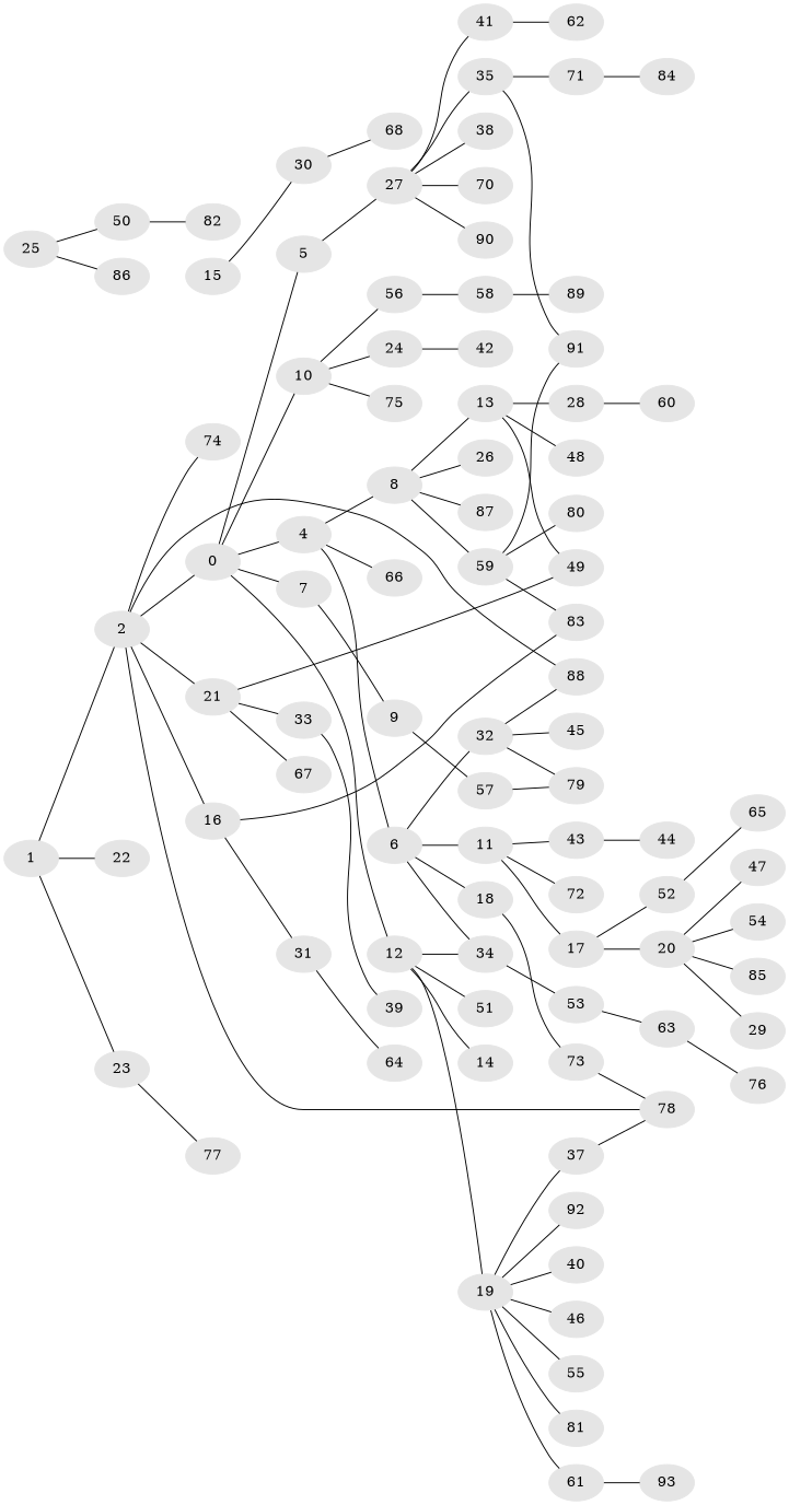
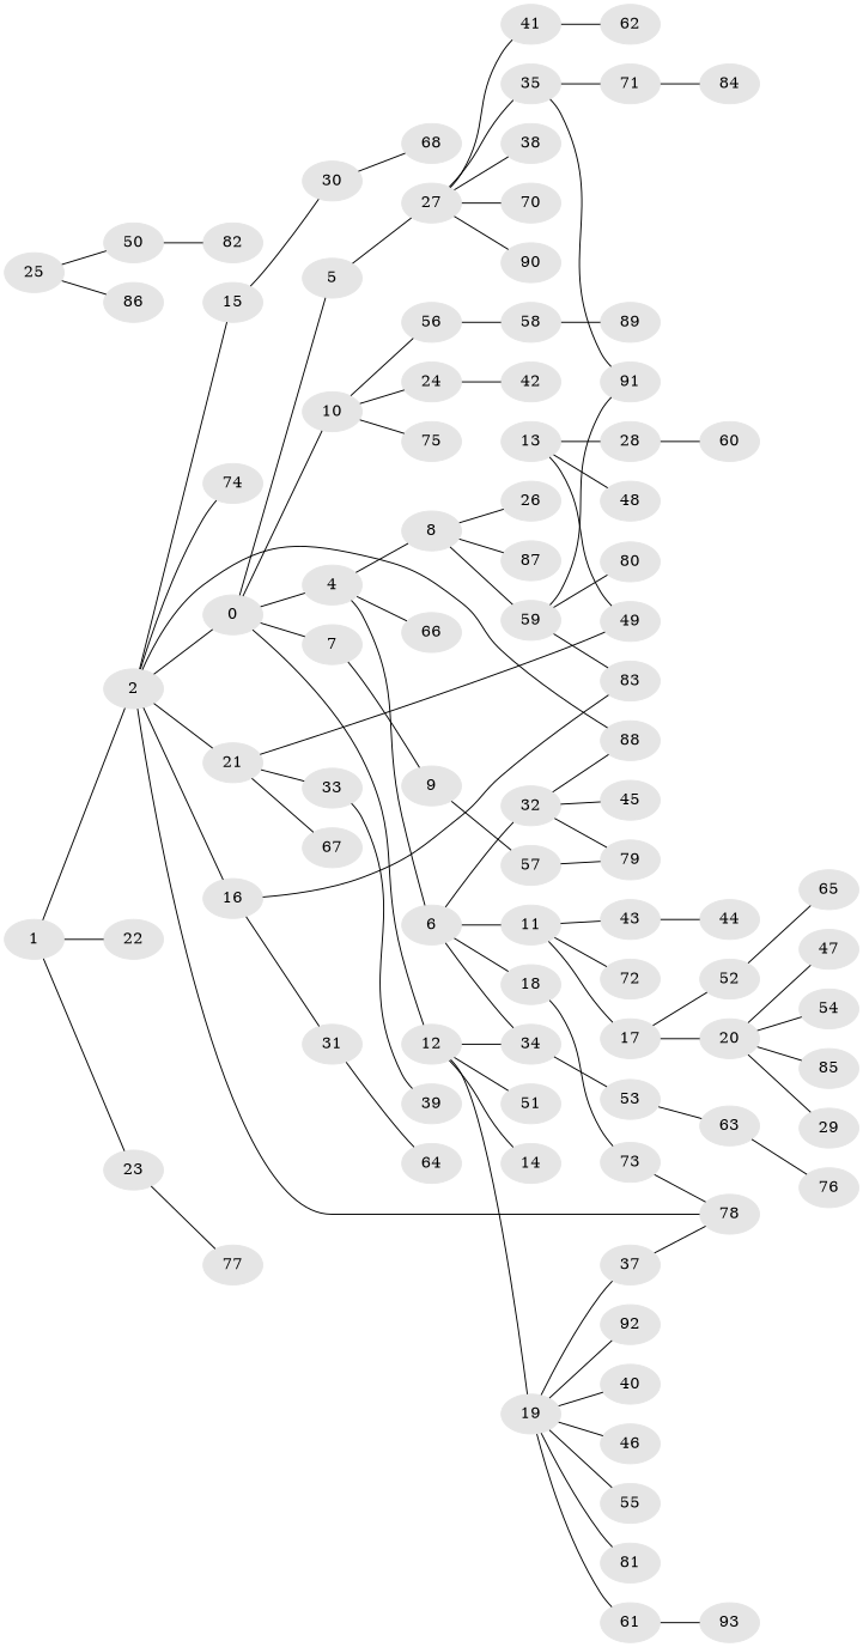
  graph {
    rankdir=LR
    node [color=gray90 style=filled]
    1
    2
    22
    23
    n5 [label=0]
    15
    16
    21
    74
    78
    88
    77
    4
    5
    7
    10
    12
    30
    31
    83
    49
    33
    67
    6
    8
    66
    27
    9
    24
    56
    75
    34
    14
    19
    51
    11
    18
    32
    13
    26
    59
    87
    35
    38
    41
    70
    90
    17
    43
    72
    73
    45
    79
    53
    57
    28
    48
    91
    80
    42
    58
    20
    52
    44
    37
    40
    46
    55
    61
    81
    92
    60
    68
    25
    50
    86
    64
    29
    47
    54
    85
    65
    93
    39
    82
    71
    62
    63
    84
    76
    89
    1 -- 2
    1 -- 22
    1 -- 23
    2 -- n5
+   2 -- 15
    2 -- 16
    2 -- 21
    2 -- 74
    2 -- 78
    2 -- 88
    23 -- 77
    n5 -- 4
    n5 -- 5
    n5 -- 7
    n5 -- 10
    n5 -- 12
    15 -- 30
    16 -- 31
    16 -- 83
    21 -- 49
    21 -- 33
    21 -- 67
    4 -- 6
    4 -- 8
    4 -- 66
    5 -- 27
    7 -- 9
    10 -- 24
    10 -- 56
    10 -- 75
    12 -- 34
    12 -- 14
    12 -- 19
    12 -- 51
    30 -- 68
    31 -- 64
    33 -- 39
    6 -- 34
    6 -- 11
    6 -- 18
    6 -- 32
-   8 -- 13
    8 -- 26
    8 -- 59
    8 -- 87
    27 -- 35
    27 -- 38
    27 -- 41
    27 -- 70
    27 -- 90
    9 -- 57
    24 -- 42
    56 -- 58
    34 -- 53
    19 -- 37
    19 -- 40
    19 -- 46
    19 -- 55
    19 -- 61
    19 -- 81
    19 -- 92
    11 -- 17
    11 -- 43
    11 -- 72
    18 -- 73
    32 -- 88
    32 -- 45
    32 -- 79
    13 -- 49
    13 -- 28
    13 -- 48
    59 -- 83
    59 -- 91
    59 -- 80
    35 -- 91
    35 -- 71
    41 -- 62
    17 -- 20
    17 -- 52
    43 -- 44
    73 -- 78
    53 -- 63
    57 -- 79
    28 -- 60
    58 -- 89
    20 -- 29
    20 -- 47
    20 -- 54
    20 -- 85
    52 -- 65
    37 -- 78
    61 -- 93
    25 -- 50
    25 -- 86
    50 -- 82
    71 -- 84
    63 -- 76
  }
